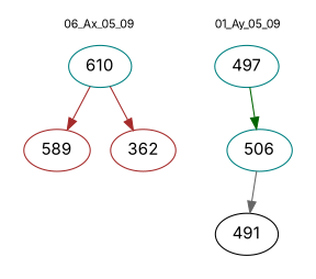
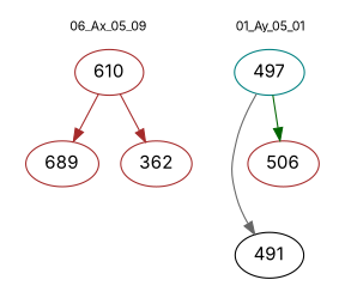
  digraph {
    fontname=Inter
    node [color=brown fontname=Inter]
    edge [color=brown fontname=Inter]
-   n1 [color=teal label=610]
-   n2 [label=589]
+   n1 [label=610]
+   n2 [label=689]
    n3 [label=362]
    n4 [color=teal label=497]
    n5 [color=black label=491]
-   n6 [color=teal label=506]
+   n6 [label=506]
    subgraph cluster_1 {
      color=white
      fontsize=10
      label="06_Ax_05_09"
      n1
      n2
      n3
    }
    subgraph cluster_2 {
      color=white
      fontsize=10
-     label="01_Ay_05_09"
+     label="01_Ay_05_01"
      n4
      n5
      n6
    }
    n1 -> n2
    n1 -> n3
-   n6 -> n5 [color=gray40]
+   n4 -> n5 [color=gray40]
    n4 -> n6 [color=darkgreen]
  }
